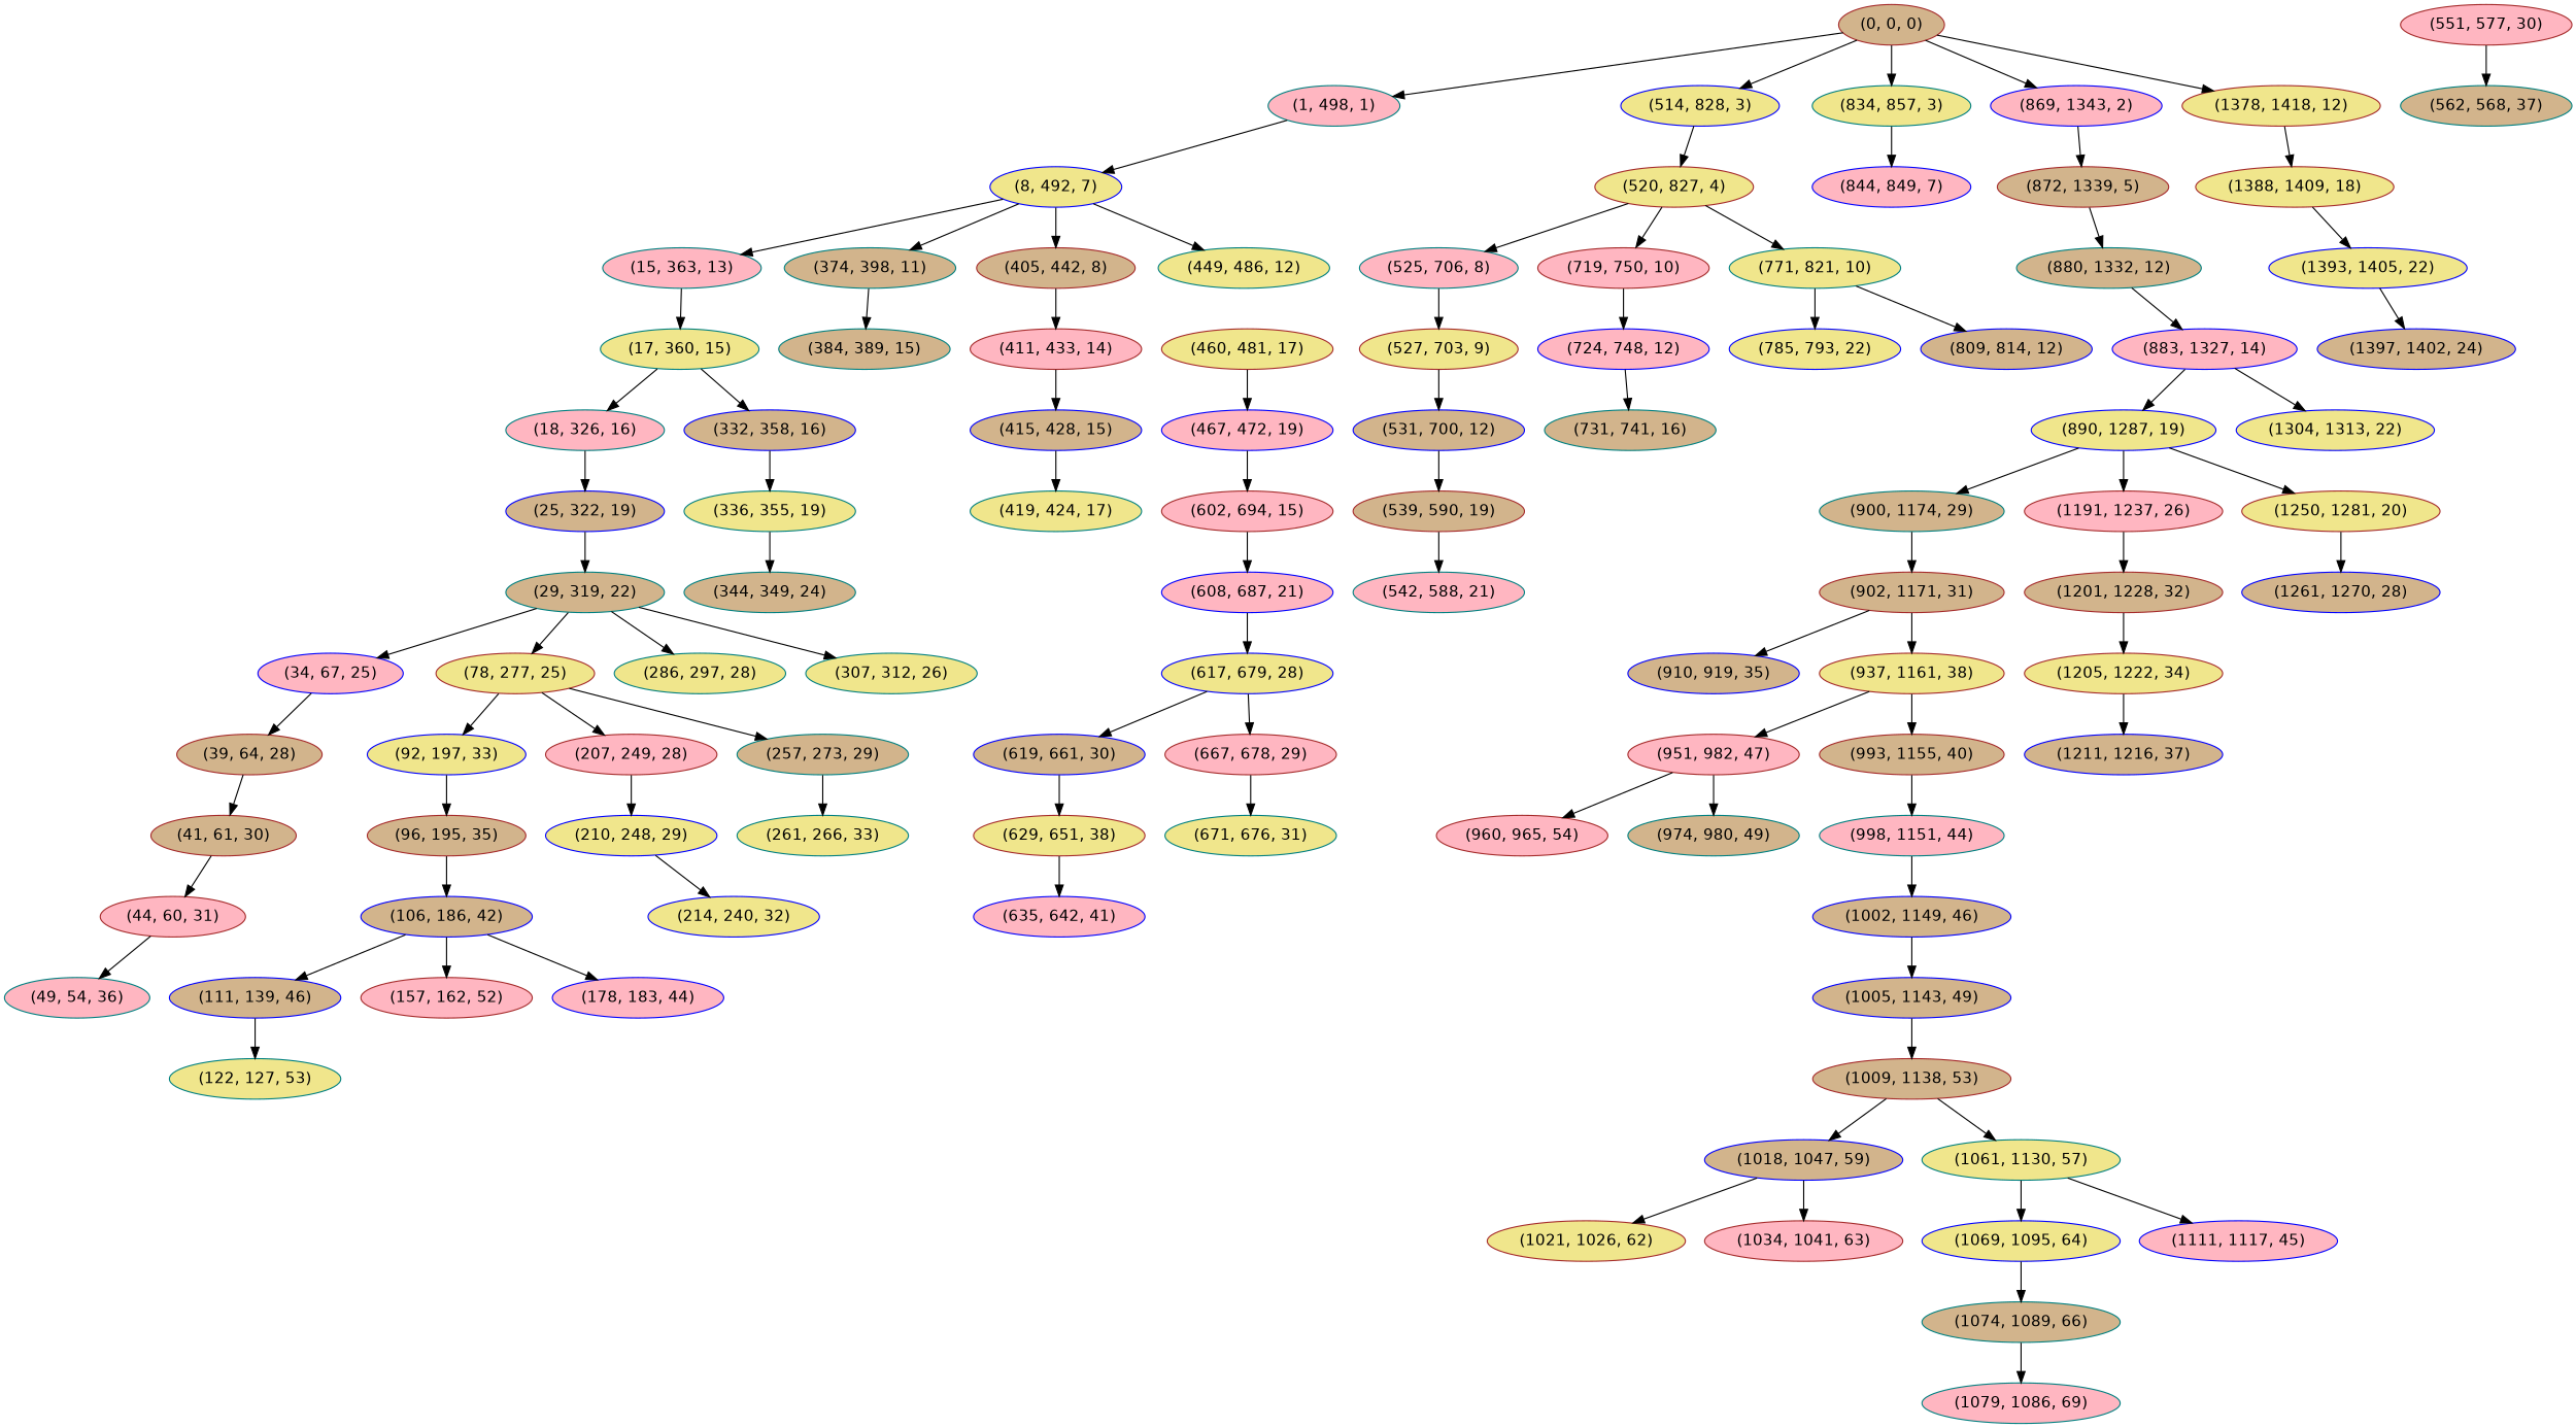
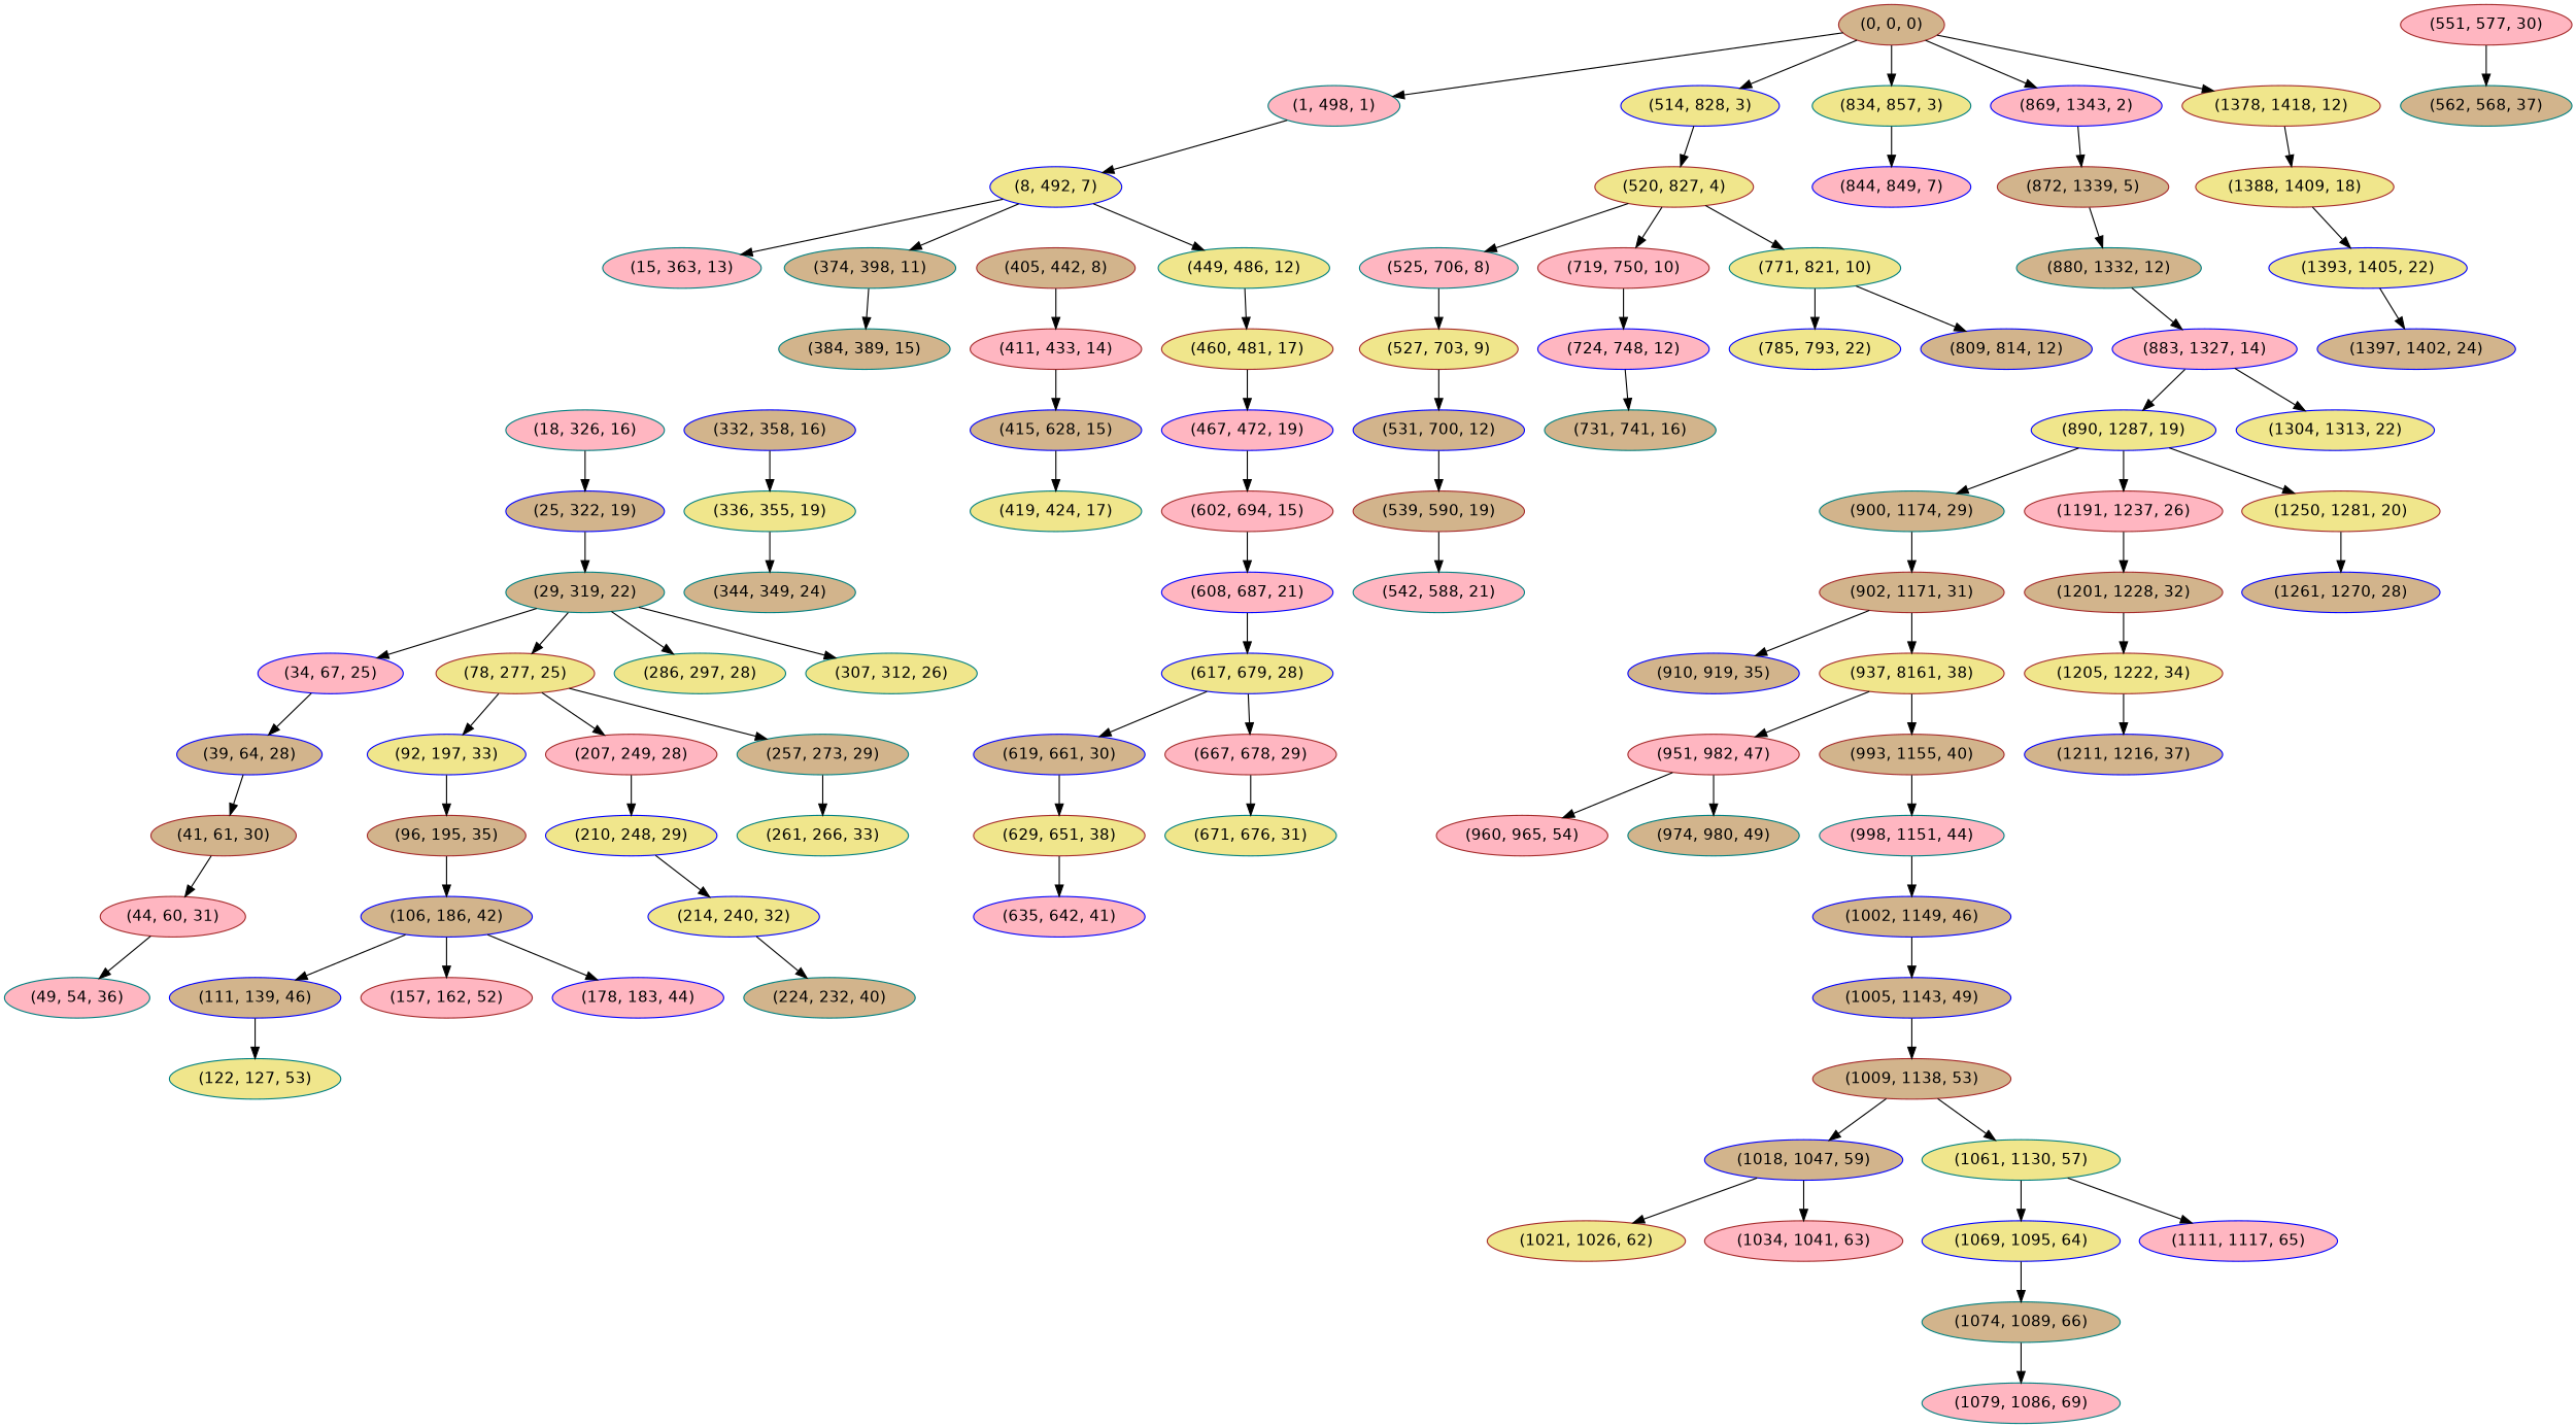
  digraph {
    fontname="DejaVu Sans"
    node [color=blue fillcolor=tan fontname="DejaVu Sans" style=filled]
    edge [fontname="DejaVu Sans"]
    "(0, 0, 0)" [color=brown]
    "(1, 498, 1)" [color=teal fillcolor=lightpink]
    "(514, 828, 3)" [fillcolor=khaki]
    "(834, 857, 3)" [color=teal fillcolor=khaki]
    "(869, 1343, 2)" [fillcolor=lightpink]
    "(1378, 1418, 12)" [color=brown fillcolor=khaki]
    "(8, 492, 7)" [fillcolor=khaki]
    "(520, 827, 4)" [color=brown fillcolor=khaki]
    "(844, 849, 7)" [fillcolor=lightpink]
    "(872, 1339, 5)" [color=brown]
    "(1388, 1409, 18)" [color=brown fillcolor=khaki]
    "(15, 363, 13)" [color=teal fillcolor=lightpink]
    "(374, 398, 11)" [color=teal]
    "(405, 442, 8)" [color=brown]
    "(449, 486, 12)" [color=teal fillcolor=khaki]
-   "(17, 360, 15)" [color=teal fillcolor=khaki]
    "(384, 389, 15)" [color=teal]
    "(411, 433, 14)" [color=brown fillcolor=lightpink]
    "(460, 481, 17)" [color=brown fillcolor=khaki]
    "(18, 326, 16)" [color=teal fillcolor=lightpink]
    "(332, 358, 16)"
    "(25, 322, 19)"
    "(336, 355, 19)" [color=teal fillcolor=khaki]
    "(29, 319, 22)" [color=teal]
    "(34, 67, 25)" [fillcolor=lightpink]
    "(78, 277, 25)" [color=brown fillcolor=khaki]
    "(286, 297, 28)" [color=teal fillcolor=khaki]
    "(307, 312, 26)" [color=teal fillcolor=khaki]
-   "(39, 64, 28)" [color=brown]
+   "(39, 64, 28)"
    "(92, 197, 33)" [fillcolor=khaki]
    "(207, 249, 28)" [color=brown fillcolor=lightpink]
    "(257, 273, 29)" [color=teal]
    "(41, 61, 30)" [color=brown]
    "(44, 60, 31)" [color=brown fillcolor=lightpink]
    "(49, 54, 36)" [color=teal fillcolor=lightpink]
    "(96, 195, 35)" [color=brown]
    "(210, 248, 29)" [fillcolor=khaki]
    "(261, 266, 33)" [color=teal fillcolor=khaki]
    "(106, 186, 42)"
    "(111, 139, 46)"
    "(157, 162, 52)" [color=brown fillcolor=lightpink]
    "(178, 183, 44)" [fillcolor=lightpink]
    "(122, 127, 53)" [color=teal fillcolor=khaki]
    "(214, 240, 32)" [fillcolor=khaki]
+   "(224, 232, 40)" [color=teal]
    "(344, 349, 24)" [color=teal]
-   "(415, 428, 15)"
+   "(415, 428, 15)" [label="(415, 628, 15)"]
    "(419, 424, 17)" [color=teal fillcolor=khaki]
    "(467, 472, 19)" [fillcolor=lightpink]
    "(602, 694, 15)" [color=brown fillcolor=lightpink]
    "(525, 706, 8)" [color=teal fillcolor=lightpink]
    "(719, 750, 10)" [color=brown fillcolor=lightpink]
    "(771, 821, 10)" [color=teal fillcolor=khaki]
    "(527, 703, 9)" [color=brown fillcolor=khaki]
    "(724, 748, 12)" [fillcolor=lightpink]
    "(785, 793, 22)" [fillcolor=khaki]
    "(809, 814, 12)"
    "(531, 700, 12)"
    "(539, 590, 19)" [color=brown]
    "(542, 588, 21)" [color=teal fillcolor=lightpink]
    "(608, 687, 21)" [fillcolor=lightpink]
    "(551, 577, 30)" [color=brown fillcolor=lightpink]
    "(562, 568, 37)" [color=teal]
    "(617, 679, 28)" [fillcolor=khaki]
    "(619, 661, 30)"
    "(667, 678, 29)" [color=brown fillcolor=lightpink]
    "(629, 651, 38)" [color=brown fillcolor=khaki]
    "(671, 676, 31)" [color=teal fillcolor=khaki]
    "(635, 642, 41)" [fillcolor=lightpink]
    "(731, 741, 16)" [color=teal]
    "(880, 1332, 12)" [color=teal]
    "(883, 1327, 14)" [fillcolor=lightpink]
    "(890, 1287, 19)" [fillcolor=khaki]
    "(1304, 1313, 22)" [fillcolor=khaki]
    "(900, 1174, 29)" [color=teal]
    n76 [color=brown fillcolor=lightpink label="(1191, 1237, 26)"]
    "(1250, 1281, 20)" [color=brown fillcolor=khaki]
    "(902, 1171, 31)" [color=brown]
    "(1201, 1228, 32)" [color=brown]
    "(1261, 1270, 28)"
    "(910, 919, 35)"
-   "(937, 1161, 38)" [color=brown fillcolor=khaki]
+   "(937, 1161, 38)" [color=brown fillcolor=khaki label="(937, 8161, 38)"]
    "(951, 982, 47)" [color=brown fillcolor=lightpink]
    "(993, 1155, 40)" [color=brown]
    "(960, 965, 54)" [color=brown fillcolor=lightpink]
    "(974, 980, 49)" [color=teal]
    "(998, 1151, 44)" [color=teal fillcolor=lightpink]
    "(1002, 1149, 46)"
    "(1005, 1143, 49)"
    "(1009, 1138, 53)" [color=brown]
    "(1018, 1047, 59)"
    "(1061, 1130, 57)" [color=teal fillcolor=khaki]
    "(1021, 1026, 62)" [color=brown fillcolor=khaki]
    "(1034, 1041, 63)" [color=brown fillcolor=lightpink]
    "(1069, 1095, 64)" [fillcolor=khaki]
-   "(1111, 1117, 65)" [fillcolor=lightpink label="(1111, 1117, 45)"]
+   "(1111, 1117, 65)" [fillcolor=lightpink]
    "(1074, 1089, 66)" [color=teal]
    "(1079, 1086, 69)" [color=teal fillcolor=lightpink]
    "(1205, 1222, 34)" [color=brown fillcolor=khaki]
    "(1211, 1216, 37)"
    "(1393, 1405, 22)" [fillcolor=khaki]
    "(1397, 1402, 24)"
    "(0, 0, 0)" -> "(1, 498, 1)"
    "(0, 0, 0)" -> "(514, 828, 3)"
    "(0, 0, 0)" -> "(834, 857, 3)"
    "(0, 0, 0)" -> "(869, 1343, 2)"
    "(0, 0, 0)" -> "(1378, 1418, 12)"
    "(1, 498, 1)" -> "(8, 492, 7)"
    "(514, 828, 3)" -> "(520, 827, 4)"
    "(834, 857, 3)" -> "(844, 849, 7)"
    "(869, 1343, 2)" -> "(872, 1339, 5)"
    "(1378, 1418, 12)" -> "(1388, 1409, 18)"
    "(8, 492, 7)" -> "(15, 363, 13)"
    "(8, 492, 7)" -> "(374, 398, 11)"
-   "(8, 492, 7)" -> "(405, 442, 8)"
    "(8, 492, 7)" -> "(449, 486, 12)"
    "(520, 827, 4)" -> "(525, 706, 8)"
    "(520, 827, 4)" -> "(719, 750, 10)"
    "(520, 827, 4)" -> "(771, 821, 10)"
    "(872, 1339, 5)" -> "(880, 1332, 12)"
    "(1388, 1409, 18)" -> "(1393, 1405, 22)"
-   "(15, 363, 13)" -> "(17, 360, 15)"
    "(374, 398, 11)" -> "(384, 389, 15)"
    "(405, 442, 8)" -> "(411, 433, 14)"
-   "(17, 360, 15)" -> "(18, 326, 16)"
-   "(17, 360, 15)" -> "(332, 358, 16)"
+   "(449, 486, 12)" -> "(460, 481, 17)"
    "(411, 433, 14)" -> "(415, 428, 15)"
    "(460, 481, 17)" -> "(467, 472, 19)"
    "(18, 326, 16)" -> "(25, 322, 19)"
    "(332, 358, 16)" -> "(336, 355, 19)"
    "(25, 322, 19)" -> "(29, 319, 22)"
    "(336, 355, 19)" -> "(344, 349, 24)"
    "(29, 319, 22)" -> "(34, 67, 25)"
    "(29, 319, 22)" -> "(78, 277, 25)"
    "(29, 319, 22)" -> "(286, 297, 28)"
    "(29, 319, 22)" -> "(307, 312, 26)"
    "(34, 67, 25)" -> "(39, 64, 28)"
    "(78, 277, 25)" -> "(92, 197, 33)"
    "(78, 277, 25)" -> "(207, 249, 28)"
    "(78, 277, 25)" -> "(257, 273, 29)"
    "(39, 64, 28)" -> "(41, 61, 30)"
    "(92, 197, 33)" -> "(96, 195, 35)"
    "(207, 249, 28)" -> "(210, 248, 29)"
    "(257, 273, 29)" -> "(261, 266, 33)"
    "(41, 61, 30)" -> "(44, 60, 31)"
    "(44, 60, 31)" -> "(49, 54, 36)"
    "(96, 195, 35)" -> "(106, 186, 42)"
    "(210, 248, 29)" -> "(214, 240, 32)"
    "(106, 186, 42)" -> "(111, 139, 46)"
    "(106, 186, 42)" -> "(157, 162, 52)"
    "(106, 186, 42)" -> "(178, 183, 44)"
    "(111, 139, 46)" -> "(122, 127, 53)"
+   "(214, 240, 32)" -> "(224, 232, 40)"
    "(415, 428, 15)" -> "(419, 424, 17)"
    "(467, 472, 19)" -> "(602, 694, 15)"
    "(602, 694, 15)" -> "(608, 687, 21)"
    "(525, 706, 8)" -> "(527, 703, 9)"
    "(719, 750, 10)" -> "(724, 748, 12)"
    "(771, 821, 10)" -> "(785, 793, 22)"
    "(771, 821, 10)" -> "(809, 814, 12)"
    "(527, 703, 9)" -> "(531, 700, 12)"
    "(724, 748, 12)" -> "(731, 741, 16)"
    "(531, 700, 12)" -> "(539, 590, 19)"
    "(539, 590, 19)" -> "(542, 588, 21)"
    "(608, 687, 21)" -> "(617, 679, 28)"
    "(551, 577, 30)" -> "(562, 568, 37)"
    "(617, 679, 28)" -> "(619, 661, 30)"
    "(617, 679, 28)" -> "(667, 678, 29)"
    "(619, 661, 30)" -> "(629, 651, 38)"
    "(667, 678, 29)" -> "(671, 676, 31)"
    "(629, 651, 38)" -> "(635, 642, 41)"
    "(880, 1332, 12)" -> "(883, 1327, 14)"
    "(883, 1327, 14)" -> "(890, 1287, 19)"
    "(883, 1327, 14)" -> "(1304, 1313, 22)"
    "(890, 1287, 19)" -> "(900, 1174, 29)"
    "(890, 1287, 19)" -> n76
    "(890, 1287, 19)" -> "(1250, 1281, 20)"
    "(900, 1174, 29)" -> "(902, 1171, 31)"
    n76 -> "(1201, 1228, 32)"
    "(1250, 1281, 20)" -> "(1261, 1270, 28)"
    "(902, 1171, 31)" -> "(910, 919, 35)"
    "(902, 1171, 31)" -> "(937, 1161, 38)"
    "(1201, 1228, 32)" -> "(1205, 1222, 34)"
    "(937, 1161, 38)" -> "(951, 982, 47)"
    "(937, 1161, 38)" -> "(993, 1155, 40)"
    "(951, 982, 47)" -> "(960, 965, 54)"
    "(951, 982, 47)" -> "(974, 980, 49)"
    "(993, 1155, 40)" -> "(998, 1151, 44)"
    "(998, 1151, 44)" -> "(1002, 1149, 46)"
    "(1002, 1149, 46)" -> "(1005, 1143, 49)"
    "(1005, 1143, 49)" -> "(1009, 1138, 53)"
    "(1009, 1138, 53)" -> "(1018, 1047, 59)"
    "(1009, 1138, 53)" -> "(1061, 1130, 57)"
    "(1018, 1047, 59)" -> "(1021, 1026, 62)"
    "(1018, 1047, 59)" -> "(1034, 1041, 63)"
    "(1061, 1130, 57)" -> "(1069, 1095, 64)"
    "(1061, 1130, 57)" -> "(1111, 1117, 65)"
    "(1069, 1095, 64)" -> "(1074, 1089, 66)"
    "(1074, 1089, 66)" -> "(1079, 1086, 69)"
    "(1205, 1222, 34)" -> "(1211, 1216, 37)"
    "(1393, 1405, 22)" -> "(1397, 1402, 24)"
  }
